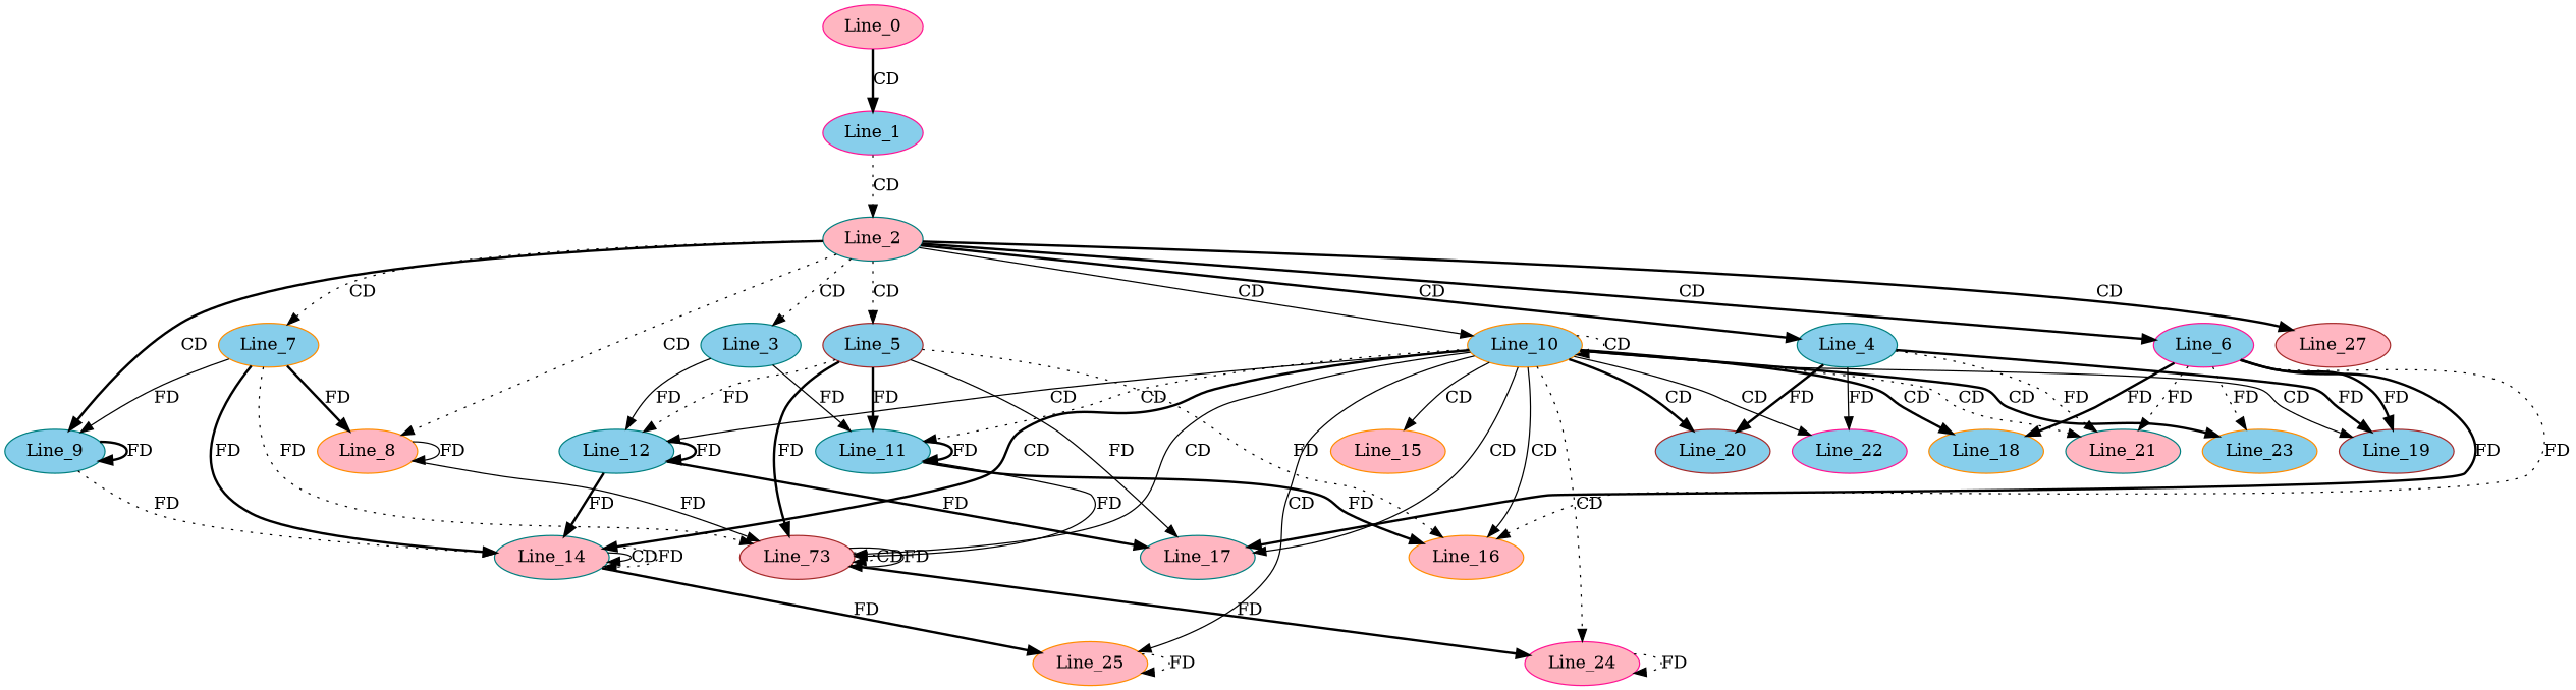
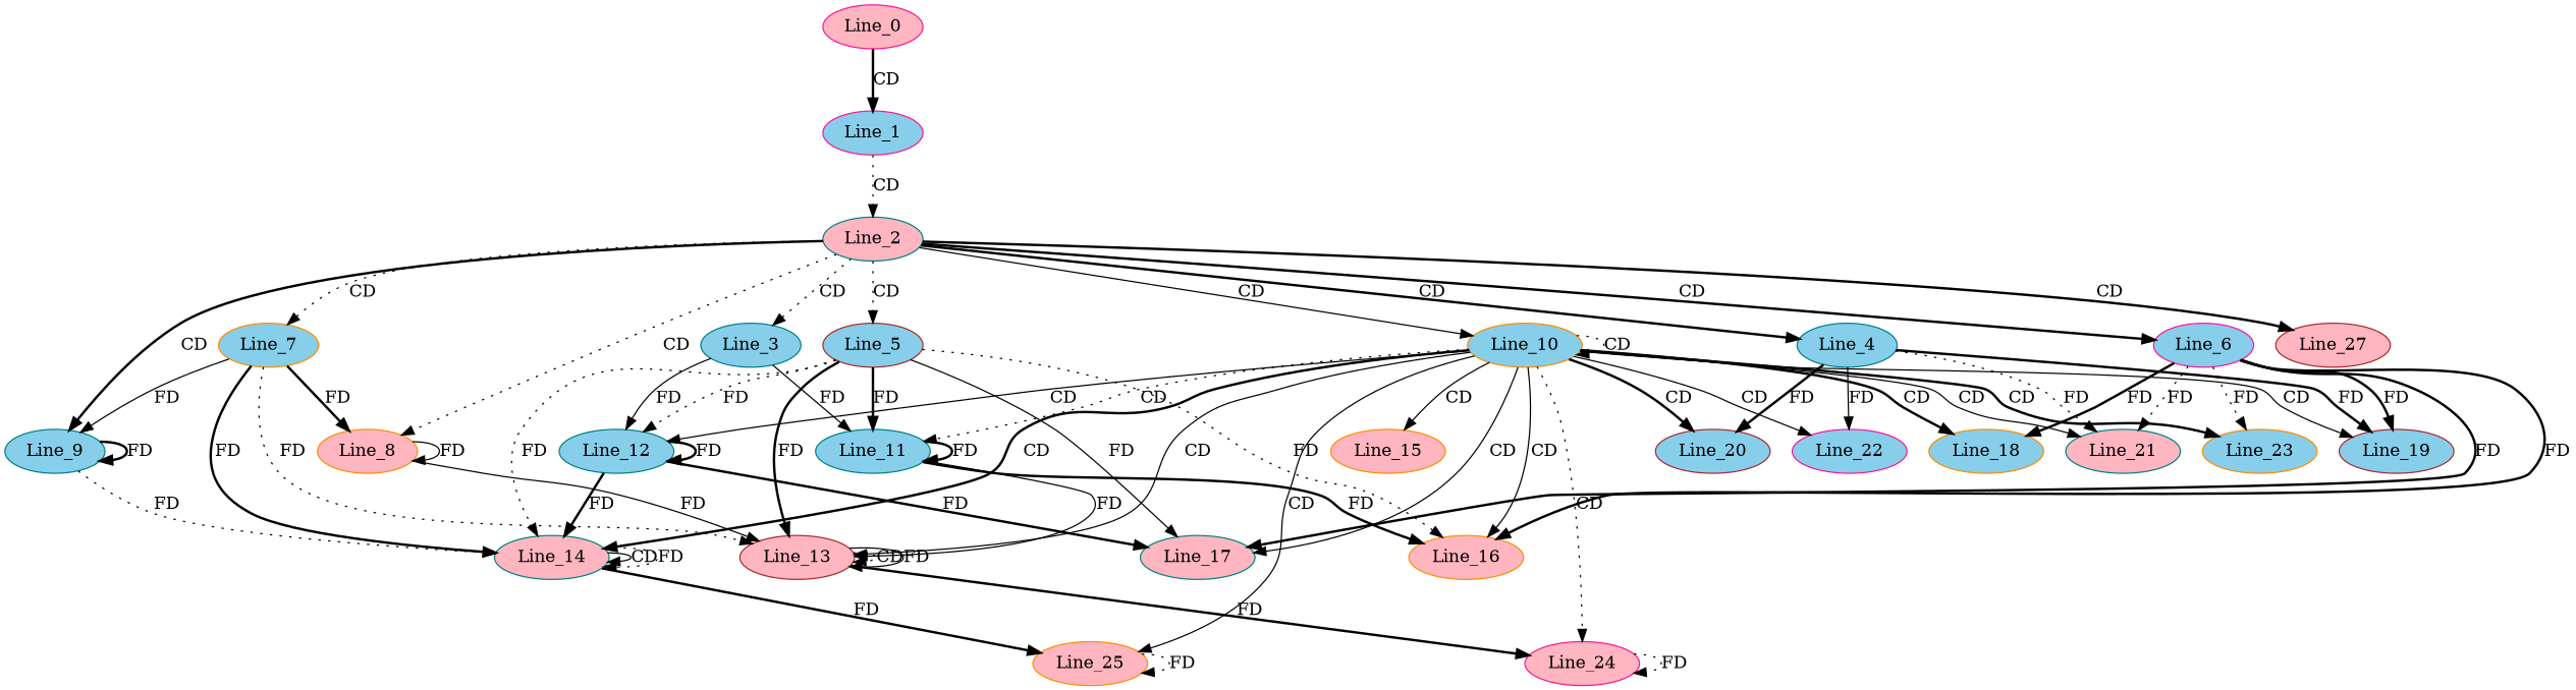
  digraph {
    node [color=teal fillcolor=skyblue style=filled]
    edge [style=bold]
    Line_0 [color=deeppink fillcolor=lightpink]
    Line_1 [color=deeppink]
    Line_2 [fillcolor=lightpink]
    Line_3
    Line_4
    Line_5 [color=brown]
    Line_6 [color=deeppink]
    Line_7 [color=darkorange]
    Line_8 [color=darkorange fillcolor=lightpink]
    Line_9
    Line_10 [color=darkorange]
    Line_27 [color=brown fillcolor=lightpink]
    Line_11
    Line_12
    Line_19 [color=brown]
    Line_20 [color=brown]
    Line_21 [fillcolor=lightpink]
    Line_22 [color=deeppink]
-   Line_13 [color=brown fillcolor=lightpink label=Line_73]
+   Line_13 [color=brown fillcolor=lightpink]
    Line_14 [fillcolor=lightpink]
    Line_16 [color=darkorange fillcolor=lightpink]
    Line_17 [fillcolor=lightpink]
    Line_18 [color=darkorange]
    Line_23 [color=darkorange]
    Line_15 [color=darkorange fillcolor=lightpink]
    Line_24 [color=deeppink fillcolor=lightpink]
    Line_25 [color=darkorange fillcolor=lightpink]
    Line_0 -> Line_1 [label=CD]
    Line_1 -> Line_2 [label=CD style=dotted]
    Line_2 -> Line_3 [label=CD style=dotted]
    Line_2 -> Line_4 [label=CD]
    Line_2 -> Line_5 [label=CD style=dotted]
    Line_2 -> Line_6 [label=CD]
    Line_2 -> Line_7 [label=CD style=dotted]
    Line_2 -> Line_8 [label=CD style=dotted]
    Line_2 -> Line_9 [label=CD]
    Line_2 -> Line_10 [label=CD style=solid]
    Line_2 -> Line_27 [label=CD]
    Line_3 -> Line_11 [label=FD style=solid]
    Line_3 -> Line_12 [label=FD style=solid]
    Line_4 -> Line_19 [label=FD]
    Line_4 -> Line_20 [label=FD]
    Line_4 -> Line_21 [label=FD style=dotted]
    Line_4 -> Line_22 [label=FD style=solid]
    Line_5 -> Line_11 [label=FD]
    Line_5 -> Line_12 [label=FD style=dotted]
    Line_5 -> Line_13 [label=FD]
+   Line_5 -> Line_14 [label=FD style=dotted]
    Line_5 -> Line_16 [label=FD style=dotted]
    Line_5 -> Line_17 [label=FD style=solid]
    Line_6 -> Line_19 [label=FD]
    Line_6 -> Line_21 [label=FD style=dotted]
-   Line_6 -> Line_16 [label=FD style=dotted]
+   Line_6 -> Line_16 [label=FD]
    Line_6 -> Line_17 [label=FD]
    Line_6 -> Line_18 [label=FD]
    Line_6 -> Line_23 [label=FD style=dotted]
    Line_7 -> Line_8 [label=FD]
    Line_7 -> Line_9 [label=FD style=solid]
    Line_7 -> Line_13 [label=FD style=dotted]
    Line_7 -> Line_14 [label=FD]
    Line_8 -> Line_8 [label=FD style=solid]
    Line_8 -> Line_13 [label=FD style=solid]
    Line_9 -> Line_9 [label=FD]
    Line_9 -> Line_14 [label=FD style=dotted]
    Line_10 -> Line_10 [label=CD style=dotted]
    Line_10 -> Line_11 [label=CD style=dotted]
    Line_10 -> Line_12 [label=CD style=solid]
    Line_10 -> Line_19 [label=CD style=solid]
    Line_10 -> Line_20 [label=CD]
-   Line_10 -> Line_21 [label=CD style=dotted]
+   Line_10 -> Line_21 [label=CD style=solid]
    Line_10 -> Line_22 [label=CD style=solid]
    Line_10 -> Line_13 [label=CD style=solid]
    Line_10 -> Line_14 [label=CD]
    Line_10 -> Line_16 [label=CD style=solid]
    Line_10 -> Line_17 [label=CD style=solid]
    Line_10 -> Line_18 [label=CD]
    Line_10 -> Line_23 [label=CD]
    Line_10 -> Line_15 [label=CD style=solid]
    Line_10 -> Line_24 [label=CD style=dotted]
    Line_10 -> Line_25 [label=CD style=solid]
    Line_11 -> Line_11 [label=FD]
    Line_11 -> Line_13 [label=FD style=solid]
    Line_11 -> Line_16 [label=FD]
    Line_12 -> Line_12 [label=FD]
    Line_12 -> Line_14 [label=FD]
    Line_12 -> Line_17 [label=FD]
    Line_13 -> Line_13 [label=CD style=dotted]
    Line_13 -> Line_13 [label=FD style=solid]
    Line_13 -> Line_24 [label=FD]
    Line_14 -> Line_14 [label=CD style=solid]
    Line_14 -> Line_14 [label=FD style=dotted]
    Line_14 -> Line_25 [label=FD]
    Line_24 -> Line_24 [label=FD style=dotted]
    Line_25 -> Line_25 [label=FD style=dotted]
  }
